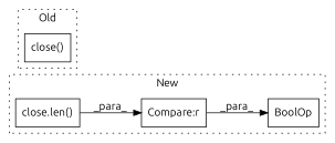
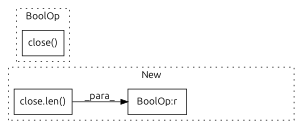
  digraph {
    fontname=Ubuntu
    rankdir=LR
    node [a=75 fontname=Ubuntu shape=box]
    edge [fontname=Ubuntu]
-   n1 [a=72 l=101 label=BoolOp s=3043]
    n2 [l="4,1" label="close.len()" s="3044,3060"]
-   n3 [a=40 l=47 label="Compare:r" s=3044]
+   n3 [a=40 l=47 label="BoolOp:r" s=3044]
    n4 [l=11 label="close()" s=3263]
    subgraph cluster_1 {
      label=New
      style=dotted
-     n1
      n2
      n3
    }
    subgraph cluster_2 {
-     label=Old
+     label=BoolOp
      style=dotted
      n4
    }
    n2 -> n3 [label=_para_]
-   n3 -> n1 [label=_para_]
  }
